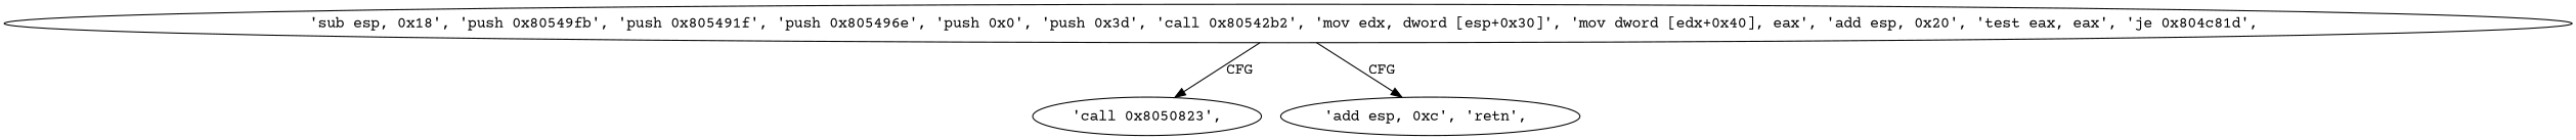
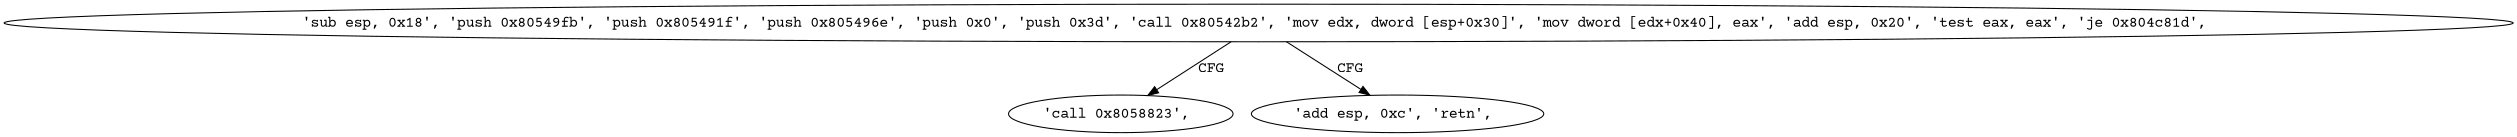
  digraph {
    fontname="Courier Prime"
    node [fontname="Courier Prime"]
    edge [fontname="Courier Prime"]
    n1 [label="'sub esp, 0x18', 'push 0x80549fb', 'push 0x805491f', 'push 0x805496e', 'push 0x0', 'push 0x3d', 'call 0x80542b2', 'mov edx, dword [esp+0x30]', 'mov dword [edx+0x40], eax', 'add esp, 0x20', 'test eax, eax', 'je 0x804c81d', "]
-   n2 [label="'call 0x8050823',"]
+   n2 [label="'call 0x8058823', "]
    n3 [label="'add esp, 0xc', 'retn', "]
    n1 -> n2 [label=CFG]
    n1 -> n3 [label=CFG]
  }
